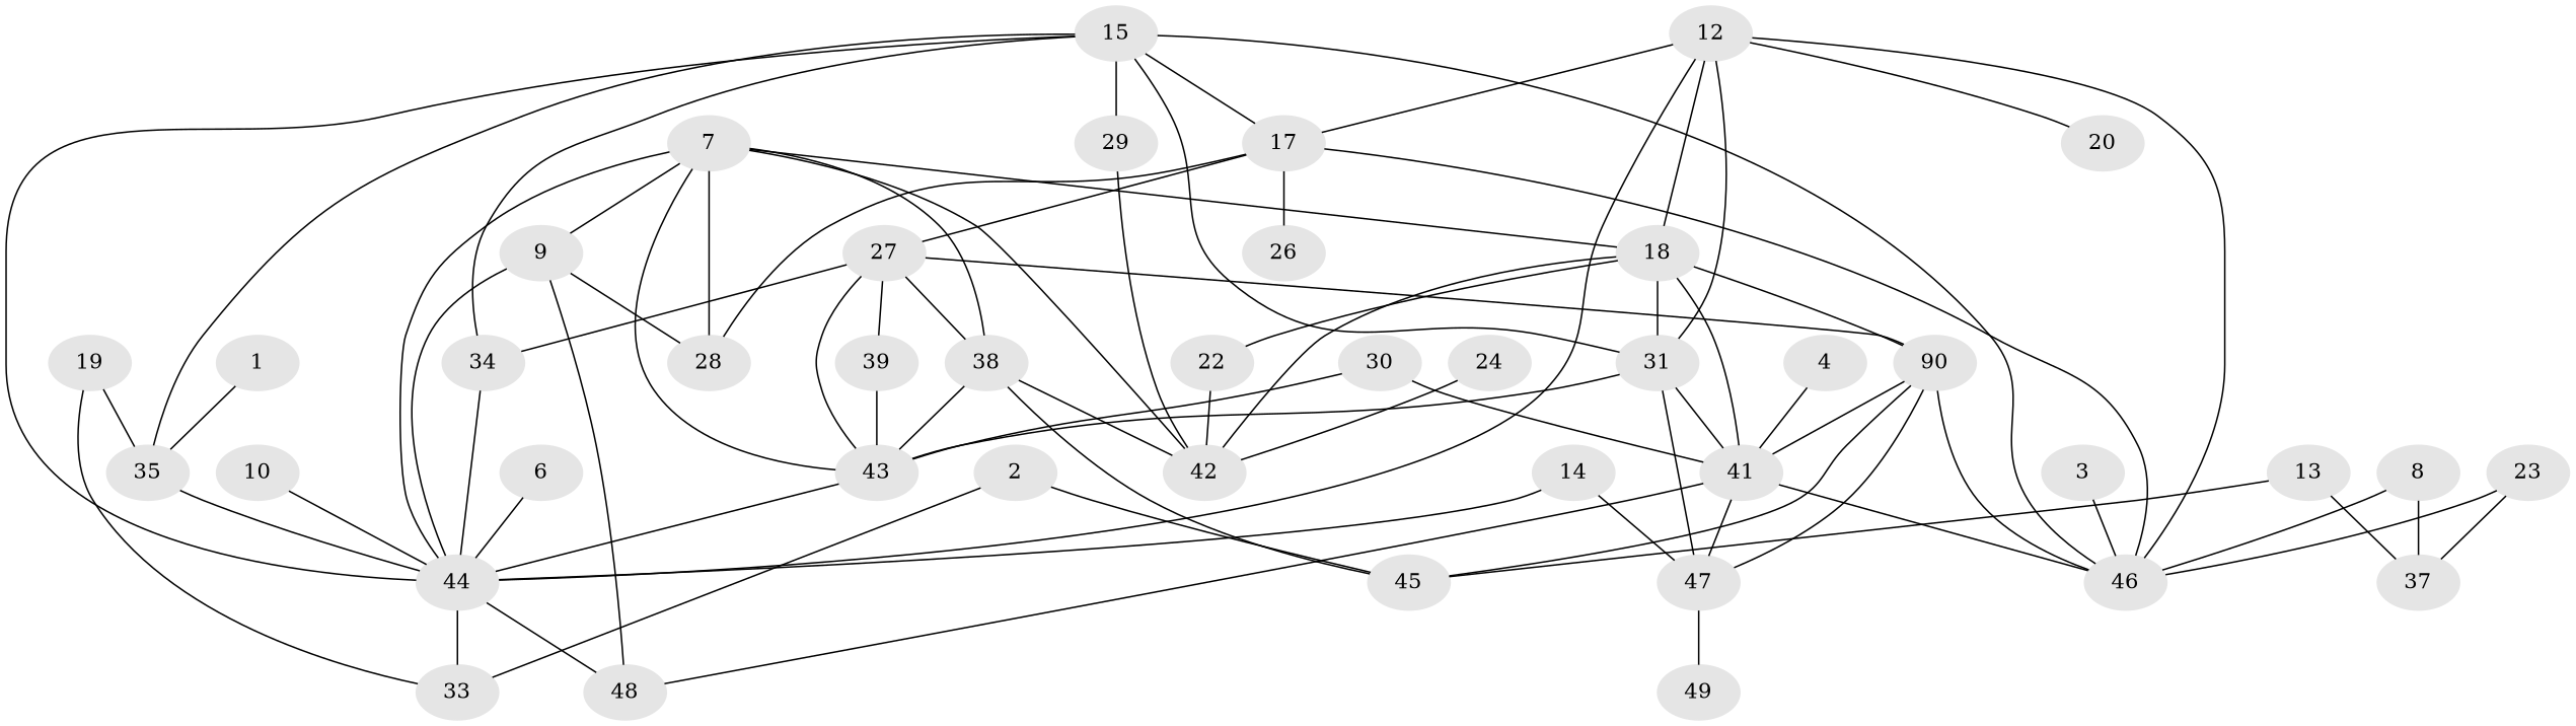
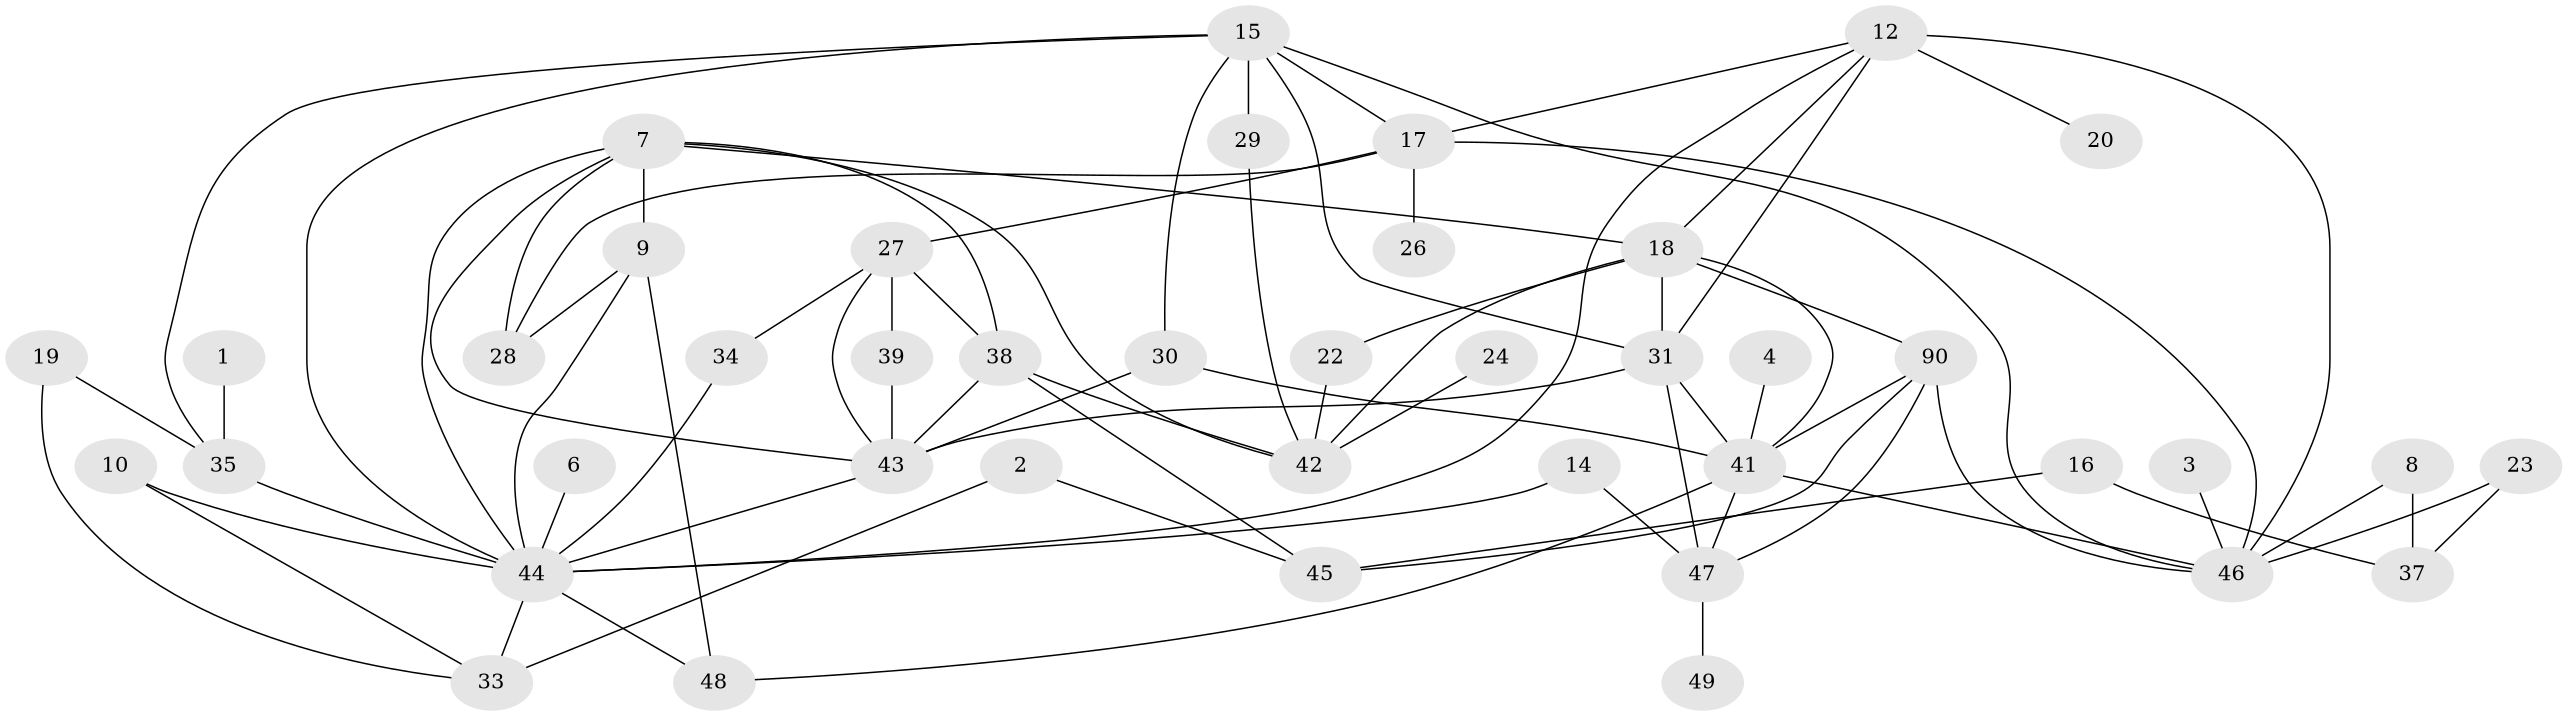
  graph {
    fontname="DejaVu Serif"
    node [color=gray90 fontname="DejaVu Serif" style=filled]
    edge [fontname="DejaVu Serif" weight=1.0]
    1
    35
    44
    2
    33
    45
    3
    46
    4
    41
    48
    47
    6
    7
    9
    18
    28
    38
    42
    43
    31
    22
    n23 [label=90]
    8
    37
    10
    12
    17
    20
    26
    27
-   13
+   13 [label=16]
    14
    49
    15
    29
    30
    34
    39
    19
    23
    24
    1 -- 35
    35 -- 44
    44 -- 33
    44 -- 48
    2 -- 33
    2 -- 45
    3 -- 46
    4 -- 41
    41 -- 46
    41 -- 48
    41 -- 47
    47 -- 49
    6 -- 44
    7 -- 44
    7 -- 9
    7 -- 18
    7 -- 28
    7 -- 38
    7 -- 42
    7 -- 43
    9 -- 44
    9 -- 48
    9 -- 28
    18 -- 41
    18 -- 42
    18 -- 31
    18 -- 22
    18 -- n23
    38 -- 45
    38 -- 42
    38 -- 43
    43 -- 44
    31 -- 41
    31 -- 47
    31 -- 43
    22 -- 42
    n23 -- 45
    n23 -- 46
    n23 -- 41
    n23 -- 47
    8 -- 46
    8 -- 37
    10 -- 44
+   10 -- 33
    12 -- 44
    12 -- 46
    12 -- 18
    12 -- 31
    12 -- 17
    12 -- 20
    17 -- 46
    17 -- 28
    17 -- 26
    17 -- 27
    27 -- 38
    27 -- 43
-   27 -- n23
    27 -- 34
    27 -- 39
    13 -- 45
    13 -- 37
    14 -- 44
    14 -- 47
    15 -- 35
    15 -- 44
    15 -- 46
    15 -- 31
    15 -- 17
    15 -- 29
-   15 -- 34
+   15 -- 30
    29 -- 42
    30 -- 41
    30 -- 43
    34 -- 44
    39 -- 43
    19 -- 35
    19 -- 33
    23 -- 46
    23 -- 37
    24 -- 42
  }
